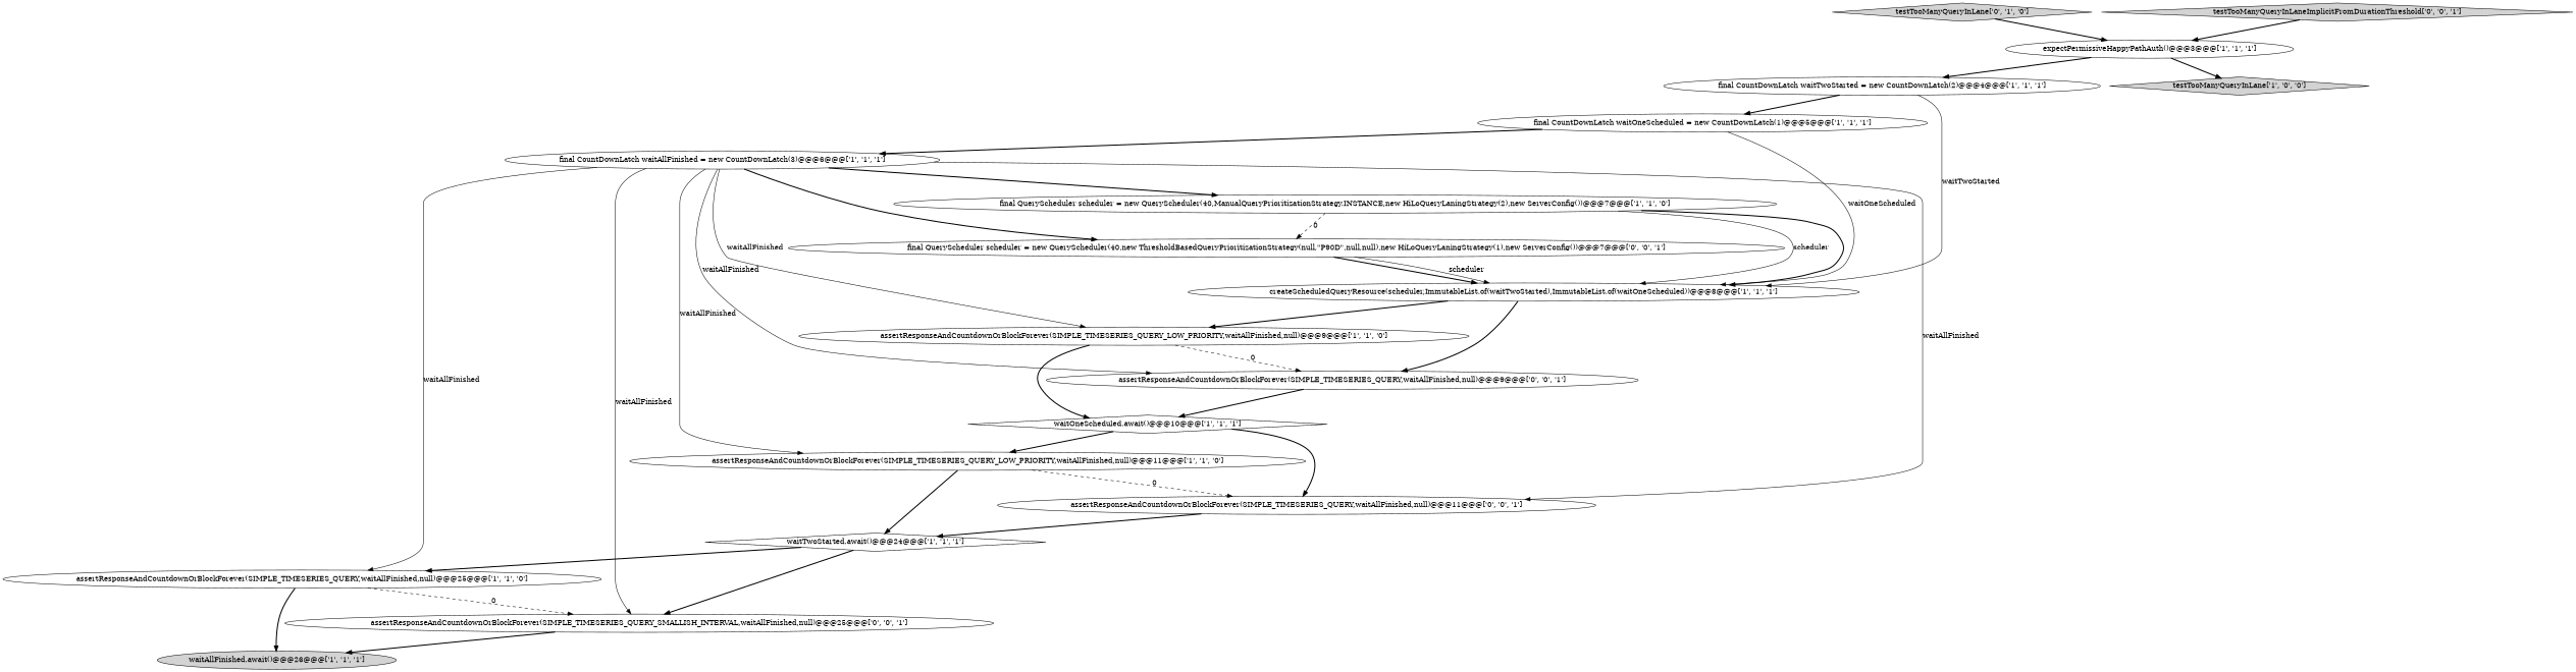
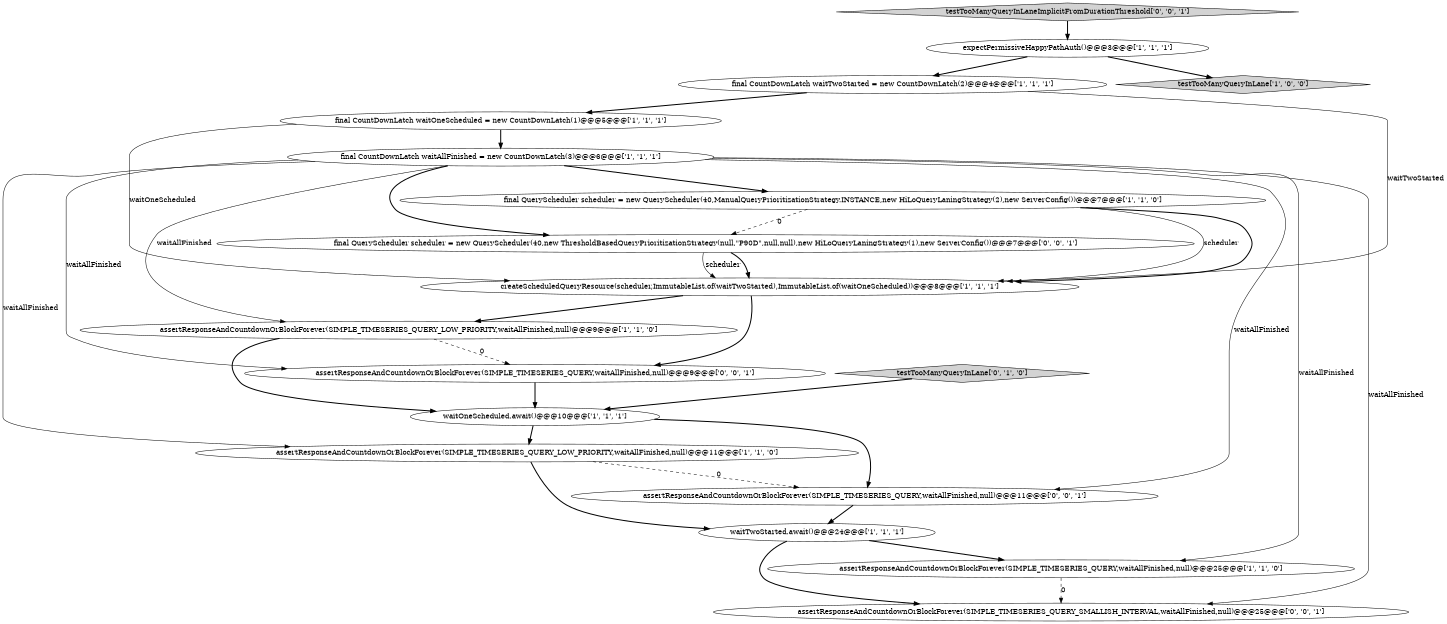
  digraph {
    node [fillcolor=white shape=ellipse style=filled]
    edge [style=bold]
    n1 [label="assertResponseAndCountdownOrBlockForever(SIMPLE_TIMESERIES_QUERY,waitAllFinished,null)@@@11@@@['0', '0', '1']"]
-   n2 [label="waitTwoStarted.await()@@@24@@@['1', '1', '1']" shape=diamond]
+   n2 [label="waitTwoStarted.await()@@@24@@@['1', '1', '1']"]
    n3 [label="assertResponseAndCountdownOrBlockForever(SIMPLE_TIMESERIES_QUERY_SMALLISH_INTERVAL,waitAllFinished,null)@@@25@@@['0', '0', '1']"]
    n4 [label="assertResponseAndCountdownOrBlockForever(SIMPLE_TIMESERIES_QUERY,waitAllFinished,null)@@@25@@@['1', '1', '0']"]
    n5 [label="assertResponseAndCountdownOrBlockForever(SIMPLE_TIMESERIES_QUERY_LOW_PRIORITY,waitAllFinished,null)@@@11@@@['1', '1', '0']"]
-   n6 [label="waitOneScheduled.await()@@@10@@@['1', '1', '1']" shape=diamond]
-   n7 [fillcolor=lightgray label="waitAllFinished.await()@@@26@@@['1', '1', '1']"]
+   n6 [label="waitOneScheduled.await()@@@10@@@['1', '1', '1']"]
    n8 [label="final CountDownLatch waitOneScheduled = new CountDownLatch(1)@@@5@@@['1', '1', '1']"]
    n9 [label="final CountDownLatch waitAllFinished = new CountDownLatch(3)@@@6@@@['1', '1', '1']"]
    n10 [label="createScheduledQueryResource(scheduler,ImmutableList.of(waitTwoStarted),ImmutableList.of(waitOneScheduled))@@@8@@@['1', '1', '1']"]
    n11 [label="assertResponseAndCountdownOrBlockForever(SIMPLE_TIMESERIES_QUERY,waitAllFinished,null)@@@9@@@['0', '0', '1']"]
    n12 [label="assertResponseAndCountdownOrBlockForever(SIMPLE_TIMESERIES_QUERY_LOW_PRIORITY,waitAllFinished,null)@@@9@@@['1', '1', '0']"]
    n13 [label="final QueryScheduler scheduler = new QueryScheduler(40,new ThresholdBasedQueryPrioritizationStrategy(null,\"P90D\",null,null),new HiLoQueryLaningStrategy(1),new ServerConfig())@@@7@@@['0', '0', '1']"]
    n14 [label="final QueryScheduler scheduler = new QueryScheduler(40,ManualQueryPrioritizationStrategy.INSTANCE,new HiLoQueryLaningStrategy(2),new ServerConfig())@@@7@@@['1', '1', '0']"]
    n15 [fillcolor=lightgray label="testTooManyQueryInLane['1', '0', '0']" shape=diamond]
    n16 [label="expectPermissiveHappyPathAuth()@@@3@@@['1', '1', '1']"]
    n17 [label="final CountDownLatch waitTwoStarted = new CountDownLatch(2)@@@4@@@['1', '1', '1']"]
    n18 [fillcolor=lightgray label="testTooManyQueryInLane['0', '1', '0']" shape=diamond]
    n19 [fillcolor=lightgray label="testTooManyQueryInLaneImplicitFromDurationThreshold['0', '0', '1']" shape=diamond]
    n1 -> n2
    n2 -> n3
    n2 -> n4
-   n3 -> n7
    n4 -> n3 [label=0 style=dashed]
-   n4 -> n7
    n5 -> n1 [label=0 style=dashed]
    n5 -> n2
    n6 -> n1
    n6 -> n5
    n8 -> n9
    n8 -> n10 [label=waitOneScheduled style=solid]
    n9 -> n1 [label=waitAllFinished style=solid]
    n9 -> n3 [label=waitAllFinished style=solid]
    n9 -> n4 [label=waitAllFinished style=solid]
    n9 -> n5 [label=waitAllFinished style=solid]
    n9 -> n11 [label=waitAllFinished style=solid]
    n9 -> n12 [label=waitAllFinished style=solid]
    n9 -> n13
    n9 -> n14
    n10 -> n11
    n10 -> n12
    n11 -> n6
    n12 -> n6
    n12 -> n11 [label=0 style=dashed]
    n13 -> n10
    n13 -> n10 [label=scheduler style=solid]
    n14 -> n10
    n14 -> n10 [label=scheduler style=solid]
    n14 -> n13 [label=0 style=dashed]
    n16 -> n15
    n16 -> n17
    n17 -> n8
    n17 -> n10 [label=waitTwoStarted style=solid]
-   n18 -> n16
+   n18 -> n6
    n19 -> n16
  }
